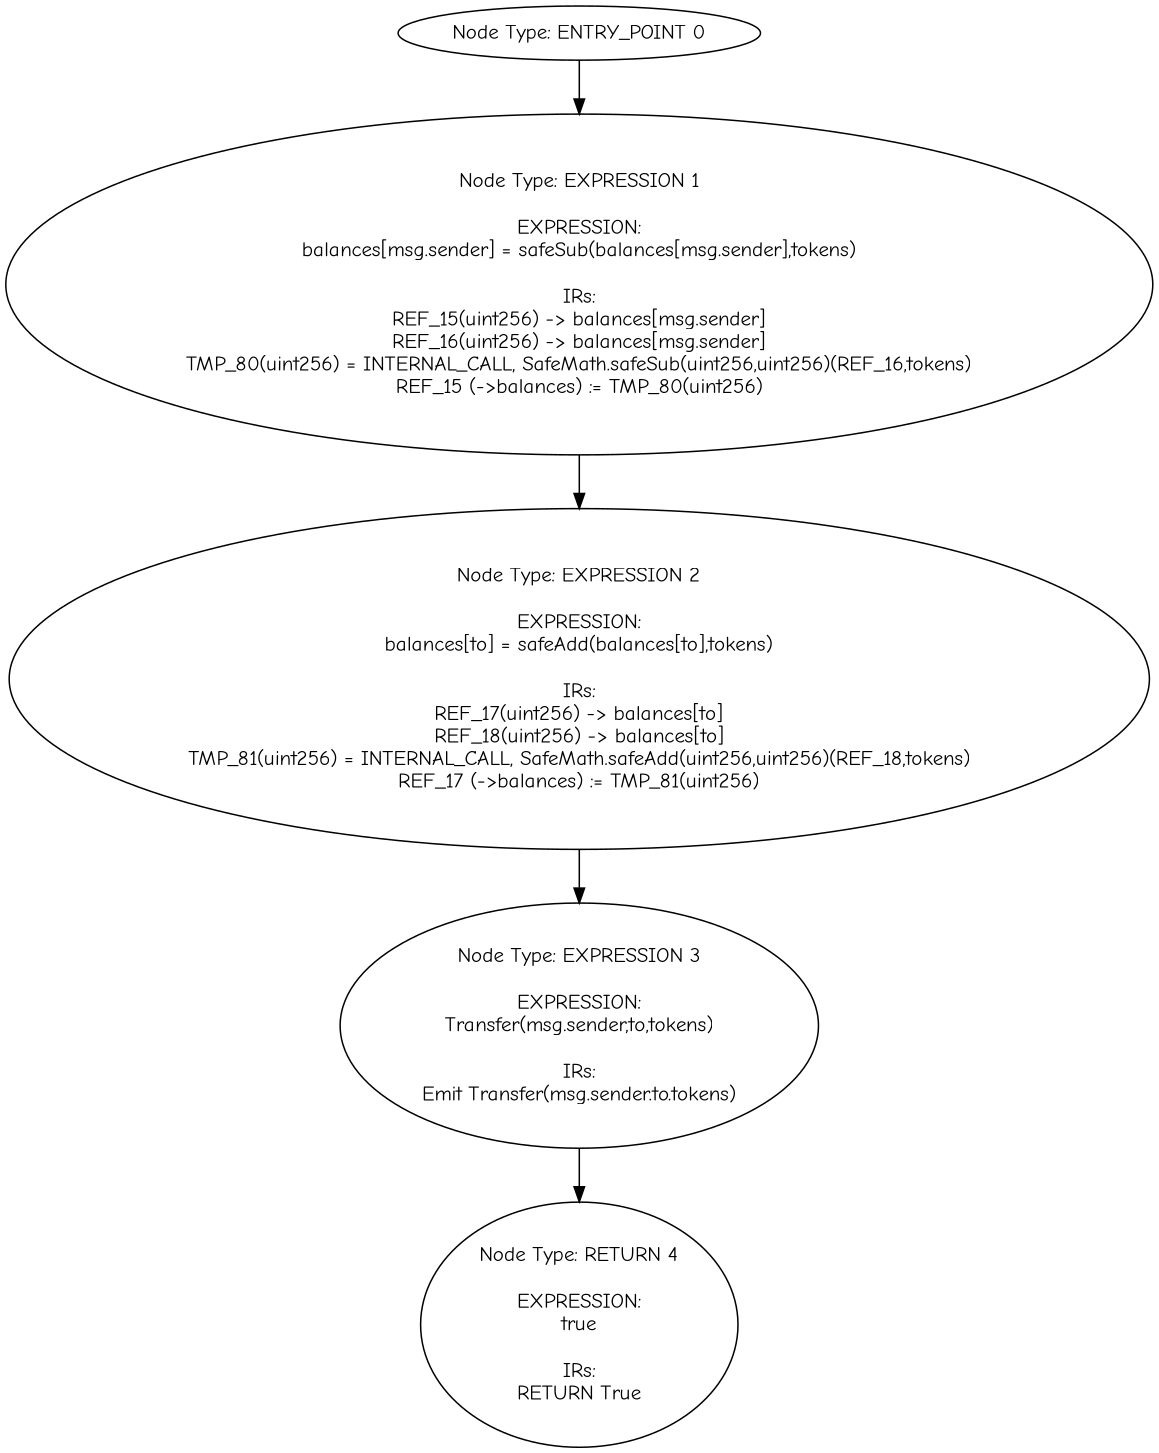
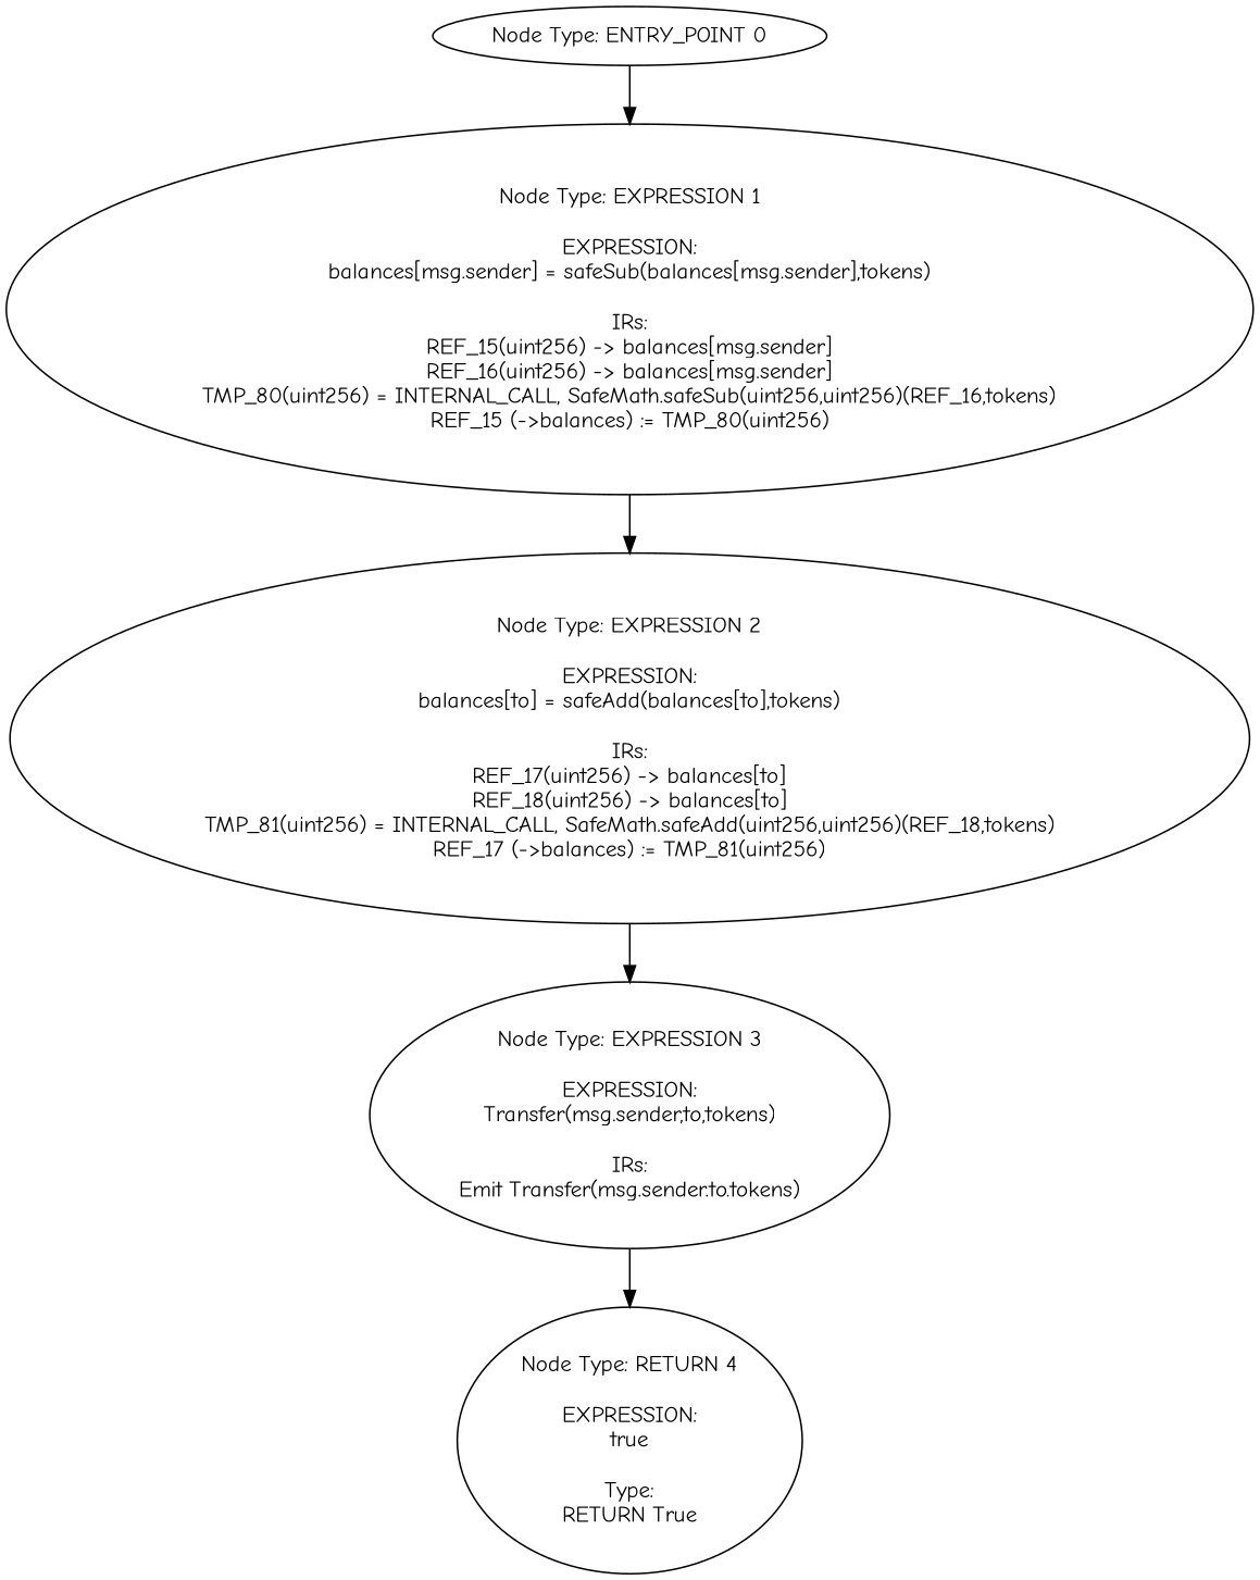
  digraph {
    fontname="Comic Neue"
    node [fontname="Comic Neue"]
    edge [fontname="Comic Neue"]
    n1 [label="Node Type: ENTRY_POINT 0\n"]
    n2 [label="Node Type: EXPRESSION 1\n\nEXPRESSION:\nbalances[msg.sender] = safeSub(balances[msg.sender],tokens)\n\nIRs:\nREF_15(uint256) -> balances[msg.sender]\nREF_16(uint256) -> balances[msg.sender]\nTMP_80(uint256) = INTERNAL_CALL, SafeMath.safeSub(uint256,uint256)(REF_16,tokens)\nREF_15 (->balances) := TMP_80(uint256)"]
    n3 [label="Node Type: EXPRESSION 2\n\nEXPRESSION:\nbalances[to] = safeAdd(balances[to],tokens)\n\nIRs:\nREF_17(uint256) -> balances[to]\nREF_18(uint256) -> balances[to]\nTMP_81(uint256) = INTERNAL_CALL, SafeMath.safeAdd(uint256,uint256)(REF_18,tokens)\nREF_17 (->balances) := TMP_81(uint256)"]
    n4 [label="Node Type: EXPRESSION 3\n\nEXPRESSION:\nTransfer(msg.sender,to,tokens)\n\nIRs:\nEmit Transfer(msg.sender.to.tokens)"]
-   n5 [label="Node Type: RETURN 4\n\nEXPRESSION:\ntrue\n\nIRs:\nRETURN True"]
+   n5 [label="Node Type: RETURN 4\n\nEXPRESSION:\ntrue\n\nType:\nRETURN True"]
    n1 -> n2
    n2 -> n3
    n3 -> n4
    n4 -> n5
  }
